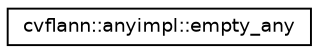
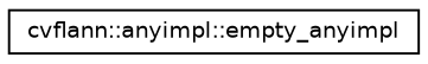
  digraph {
    rankdir=LR
-   n1 [color=black fillcolor=white fontname=Helvetica fontsize=10 height=0.2 label="cvflann::anyimpl::empty_any" shape=record style=filled width=0.4]
+   n1 [color=black fillcolor=white fontname=Helvetica fontsize=10 height=0.2 label="cvflann::anyimpl::empty_anyimpl" shape=record style=filled width=0.4]
  }
